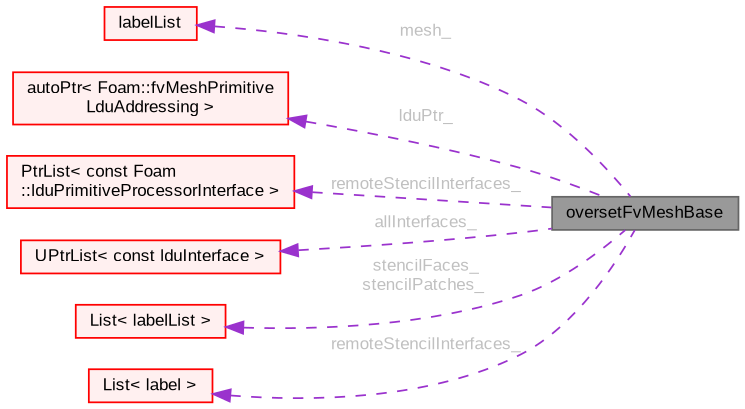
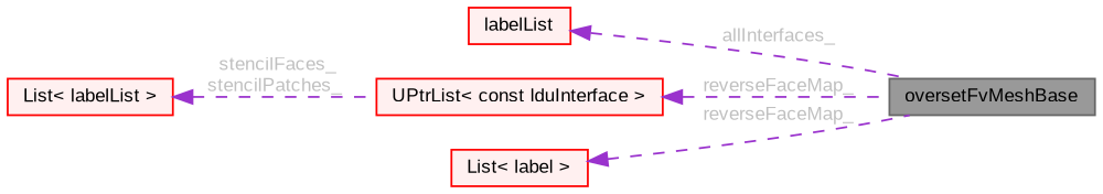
  digraph {
    fontname="Liberation Sans"
    rankdir=LR
    node [color=red fillcolor="#FFF0F0" fontname="Liberation Sans" fontsize=10 shape=box style=filled]
    edge [color=darkorchid3 dir=back fontcolor=grey fontname="Liberation Sans" fontsize=10 labelfontname=Helvetica labelfontsize=10 style=dashed]
    n1 [color=gray40 fillcolor=grey60 fontcolor=black height=0.2 label=oversetFvMeshBase width=0.4]
    n2 [height=0.2 label=labelList width=0.4]
-   n3 [height=0.2 label="autoPtr\< Foam::fvMeshPrimitive\lLduAddressing \>" width=0.4]
-   n4 [height=0.2 label="PtrList\< const Foam\l::lduPrimitiveProcessorInterface \>" width=0.4]
    n5 [height=0.2 label="UPtrList\< const lduInterface \>" width=0.4]
    n6 [height=0.2 label="List\< labelList \>" width=0.4]
    n7 [height=0.2 label="List\< label \>" width=0.4]
-   n2 -> n1 [label=" mesh_"]
-   n3 -> n1 [label=" lduPtr_"]
-   n4 -> n1 [label=" remoteStencilInterfaces_"]
-   n5 -> n1 [label=" allInterfaces_"]
-   n6 -> n1 [label=" stencilFaces_\nstencilPatches_"]
-   n7 -> n1 [label=" remoteStencilInterfaces_"]
+   n2 -> n1 [label=" allInterfaces_"]
+   n5 -> n1 [label=" reverseFaceMap_"]
+   n6 -> n5 [label=" stencilFaces_\nstencilPatches_"]
+   n7 -> n1 [label=" reverseFaceMap_"]
  }
